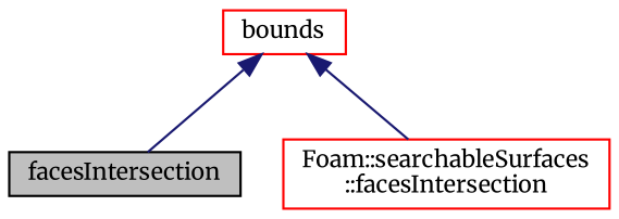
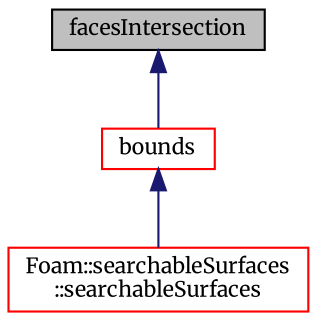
  digraph {
    fontname=Merriweather
    rankdir=TB
    node [color=red fontname=Merriweather fontsize=10 shape=record]
    edge [color=midnightblue dir=back fontname=Merriweather fontsize=10 labelfontname=Helvetica labelfontsize=10 style=solid]
    n1 [color=black fillcolor=grey75 fontcolor=black height=0.2 label=facesIntersection style=filled width=0.4]
    n2 [height=0.2 label=bounds width=0.4]
-   n3 [height=0.2 label="Foam::searchableSurfaces\l::facesIntersection" width=0.4]
-   n2 -> n1
+   n3 [height=0.2 label="Foam::searchableSurfaces\l::searchableSurfaces" width=0.4]
+   n1 -> n2
    n2 -> n3
  }
